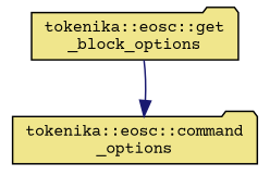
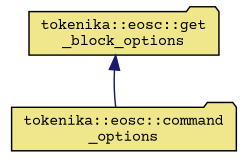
  digraph {
    fontname="Courier Prime"
    node [color=black fillcolor=khaki fontname="Courier Prime" fontsize=10 shape=folder style=filled]
    n1 [fontcolor=black height=0.2 label="tokenika::eosc::get\l_block_options" width=0.4]
    n2 [height=0.2 label="tokenika::eosc::command\l_options" width=0.4]
-   n2 -> n1 [color=midnightblue dir=back fontname="Courier Prime" fontsize=10 labelfontname=Helvetica labelfontsize=10 style=solid]
+   n1 -> n2 [color=midnightblue dir=back fontname="Courier Prime" fontsize=10 labelfontname=Helvetica labelfontsize=10 style=solid]
  }
